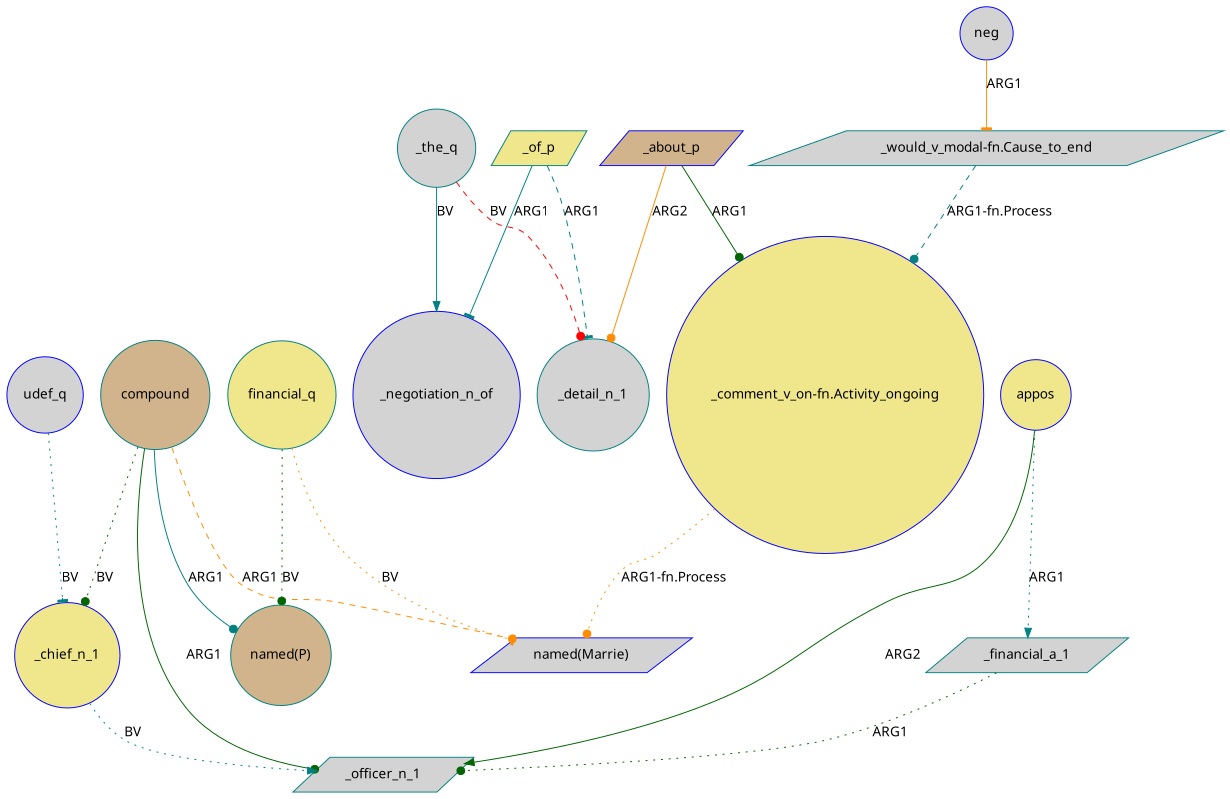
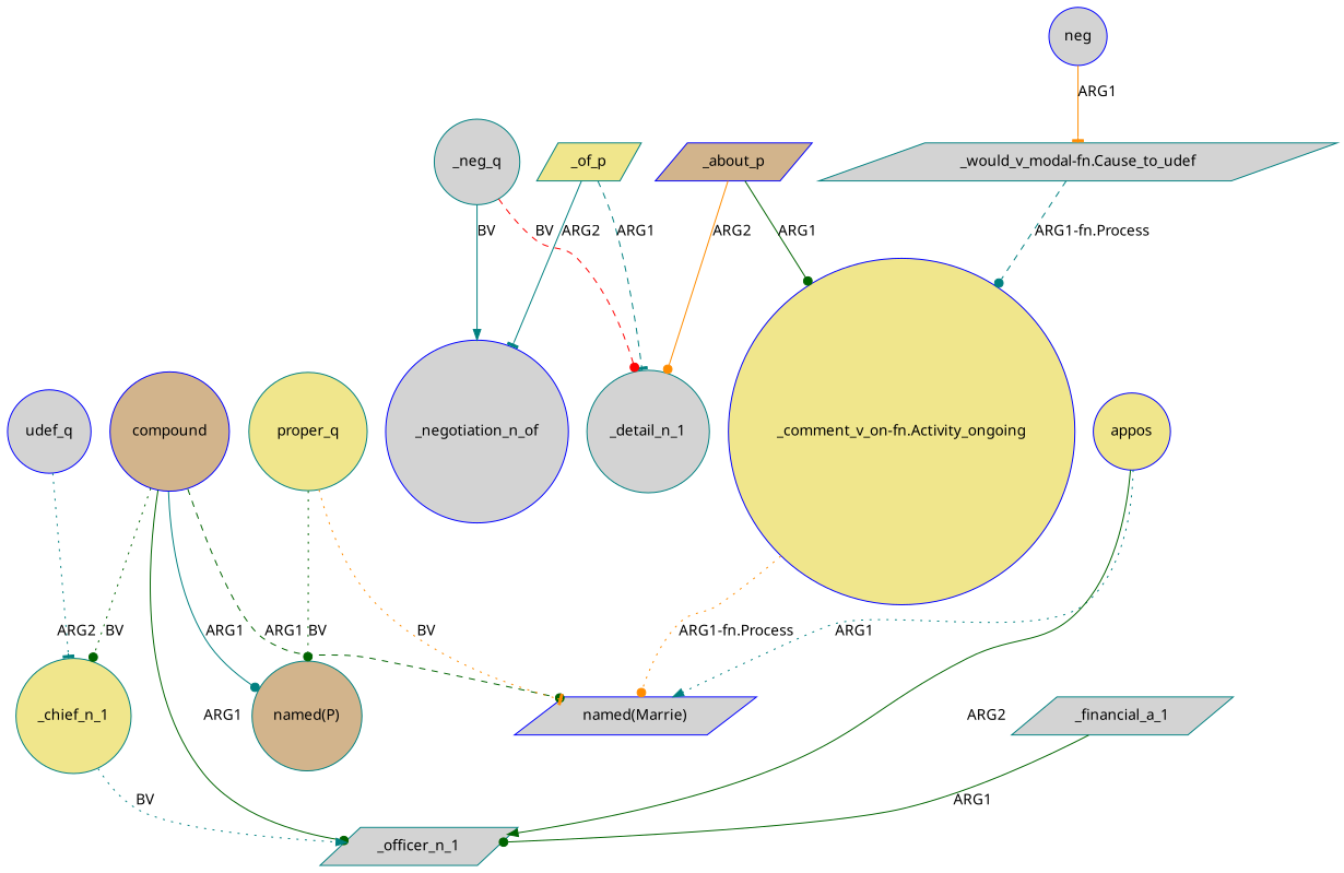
  digraph {
    fontname="Noto Sans"
    node [color=blue fillcolor=lightgrey fontname="Noto Sans" shape=circle style=filled]
    edge [arrowhead=dot color=teal fontname="Noto Sans" style=solid]
-   compound [color=teal fillcolor=tan]
-   _chief_n_1 [fillcolor=khaki]
+   compound [fillcolor=tan]
+   _chief_n_1 [color=teal fillcolor=khaki]
    "named(P)" [color=teal fillcolor=tan]
    "named(Marrie)" [shape=parallelogram]
    _officer_n_1 [color=teal shape=parallelogram]
-   proper_q [color=teal fillcolor=khaki label=financial_q]
+   proper_q [color=teal fillcolor=khaki]
    "_comment_v_on-fn.Activity_ongoing" [fillcolor=khaki]
    _about_p [fillcolor=tan shape=parallelogram]
    _detail_n_1 [color=teal]
    appos [fillcolor=khaki]
    udef_q
    _of_p [color=teal fillcolor=khaki shape=parallelogram]
    _negotiation_n_of
    _financial_a_1 [color=teal shape=parallelogram]
-   "_would_v_modal-fn.Cause_to_end" [color=teal shape=parallelogram]
-   _the_q [color=teal]
+   "_would_v_modal-fn.Cause_to_end" [color=teal shape=parallelogram label="_would_v_modal-fn.Cause_to_udef"]
+   _the_q [color=teal label=_neg_q]
    neg
    compound -> _chief_n_1 [color=darkgreen label=BV style=dotted]
    compound -> "named(P)" [label=ARG1]
-   compound -> "named(Marrie)" [color=darkorange label=ARG1 style=dashed]
+   compound -> "named(Marrie)" [color=darkgreen label=ARG1 style=dashed]
    compound -> _officer_n_1 [color=darkgreen label=ARG1]
    _chief_n_1 -> _officer_n_1 [arrowhead=normal label=BV style=dotted]
    proper_q -> "named(P)" [color=darkgreen label=BV style=dotted]
    proper_q -> "named(Marrie)" [arrowhead=tee color=darkorange label=BV style=dotted]
    "_comment_v_on-fn.Activity_ongoing" -> "named(Marrie)" [color=darkorange label="ARG1-fn.Process" style=dotted]
    _about_p -> "_comment_v_on-fn.Activity_ongoing" [color=darkgreen label=ARG1]
    _about_p -> _detail_n_1 [color=darkorange label=ARG2]
-   appos -> _financial_a_1 [arrowhead=normal label=ARG1 style=dotted]
+   appos -> "named(Marrie)" [arrowhead=normal label=ARG1 style=dotted]
    appos -> _officer_n_1 [arrowhead=normal color=darkgreen label=ARG2]
-   udef_q -> _chief_n_1 [arrowhead=tee label=BV style=dotted]
+   udef_q -> _chief_n_1 [arrowhead=tee label=ARG2 style=dotted]
    _of_p -> _detail_n_1 [arrowhead=tee label=ARG1 style=dashed]
-   _of_p -> _negotiation_n_of [arrowhead=tee label=ARG1]
-   _financial_a_1 -> _officer_n_1 [color=darkgreen label=ARG1 style=dotted]
+   _of_p -> _negotiation_n_of [arrowhead=tee label=ARG2]
+   _financial_a_1 -> _officer_n_1 [color=darkgreen label=ARG1]
    "_would_v_modal-fn.Cause_to_end" -> "_comment_v_on-fn.Activity_ongoing" [label="ARG1-fn.Process" style=dashed]
    _the_q -> _detail_n_1 [color=red label=BV style=dashed]
    _the_q -> _negotiation_n_of [arrowhead=normal label=BV]
    neg -> "_would_v_modal-fn.Cause_to_end" [arrowhead=tee color=darkorange label=ARG1]
  }
